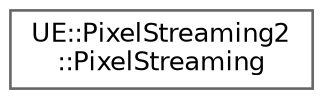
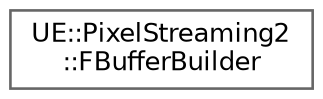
  digraph {
    rankdir=LR
    fontname="DejaVu Sans"
-   n1 [color=grey40 fillcolor=white fontname="DejaVu Sans" fontsize=10 height=0.2 label="UE::PixelStreaming2\l::PixelStreaming" shape=box style=filled width=0.4]
+   n1 [color=grey40 fillcolor=white fontname="DejaVu Sans" fontsize=10 height=0.2 label="UE::PixelStreaming2\l::FBufferBuilder" shape=box style=filled width=0.4]
  }
